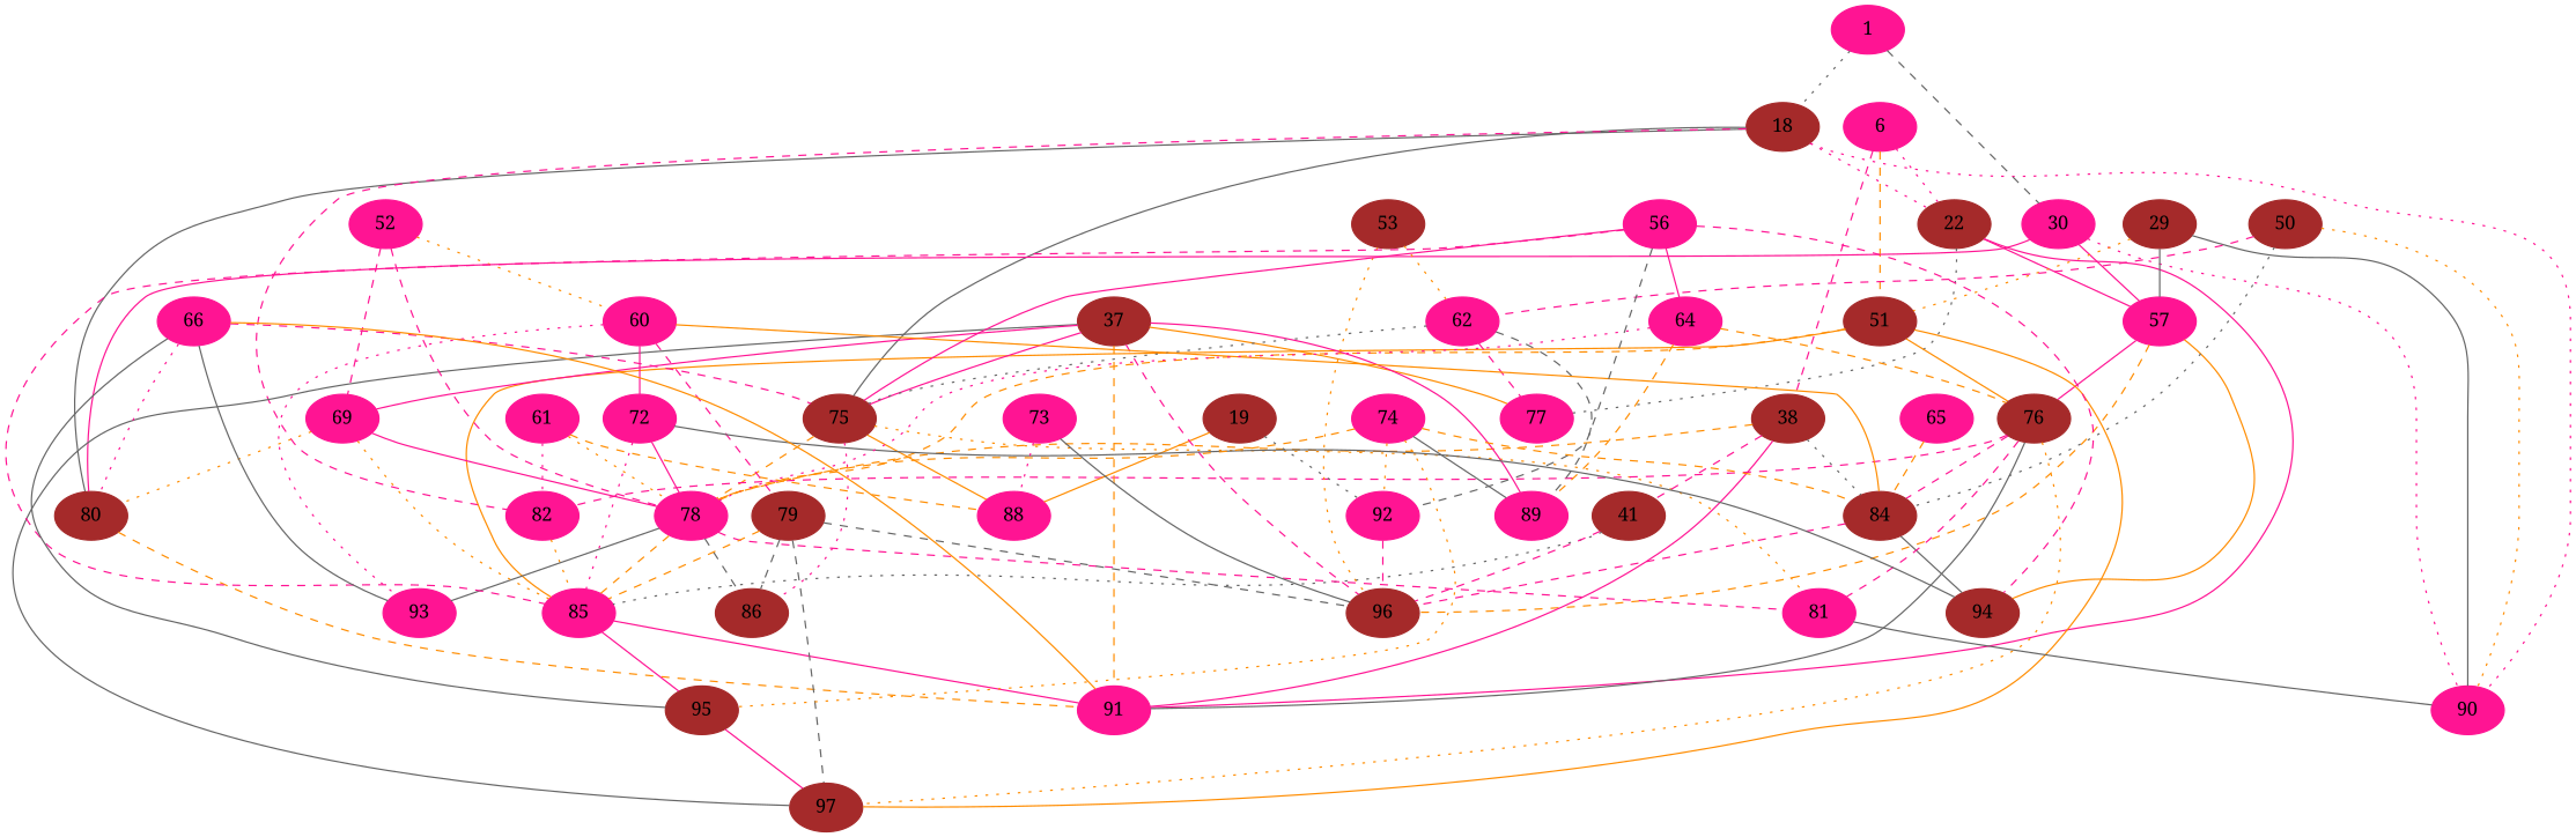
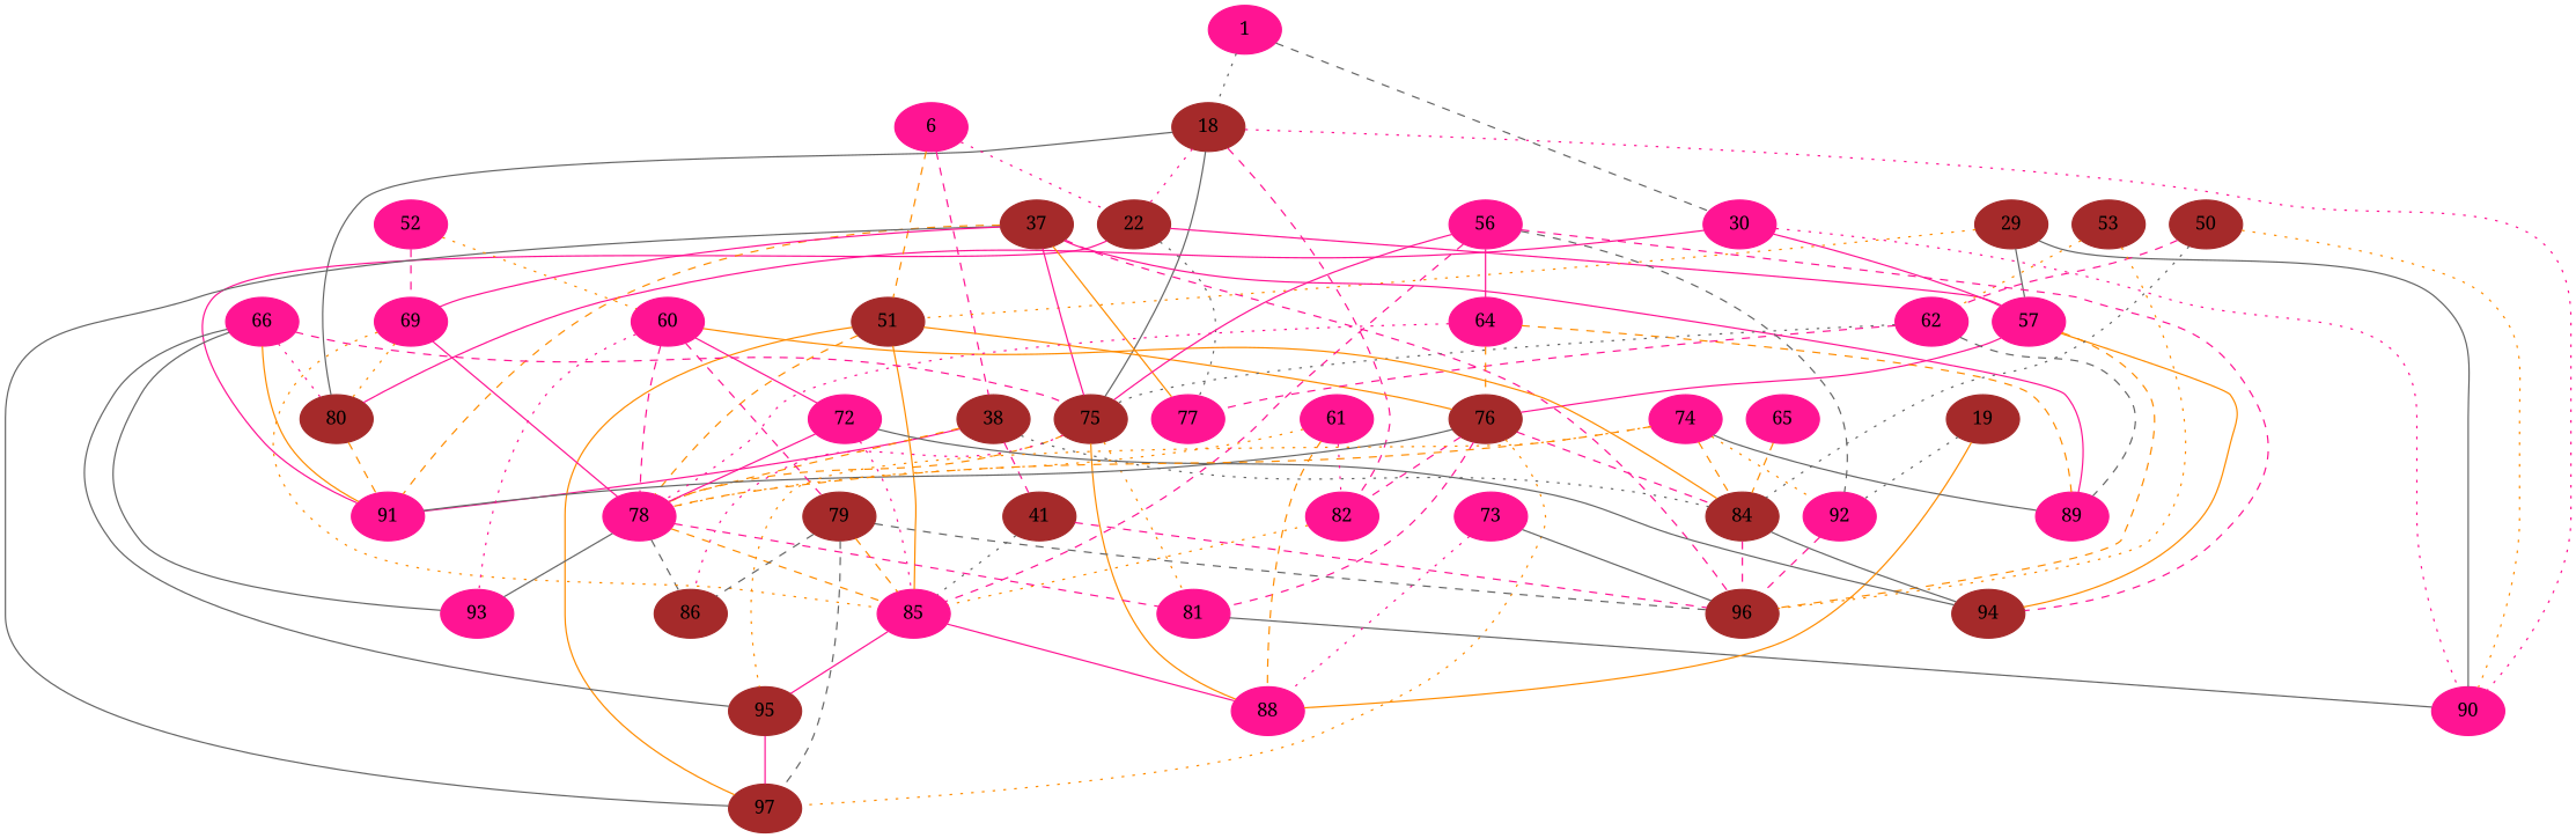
  graph {
    fontname="Noto Serif"
    node [color=deeppink fontname="Noto Serif" style=filled]
    edge [color=deeppink fontname="Noto Serif" style=dashed]
    18 [color=brown]
    1
    30
    22 [color=brown super="+7"]
    75 [color=brown super="+43+47+67"]
    80 [color=brown]
    82
    90
    57 [super="+48"]
    6 [super="+5"]
    38 [color=brown super="+36"]
    51 [color=brown super="+39"]
    77
    91 [super="+87"]
    41 [color=brown super="+4"]
    78 [super="+12+70+46+45"]
    84 [color=brown super="+8+31"]
    97 [color=brown super="+83"]
    85 [super="+24+40+59"]
    76 [color=brown super="+71+21"]
    88
    81 [super="+63"]
    86 [color=brown]
    19 [color=brown]
    92
    96 [color=brown super="+54"]
    94 [color=brown super="+25"]
    29 [color=brown]
    37 [color=brown super="+9+28"]
    69 [super="+14"]
    89
    93
    95 [color=brown]
    50 [color=brown]
    62
    52 [super="+10"]
    60 [super="+17+33"]
    72
    79 [color=brown]
    53 [color=brown]
    56 [super="+35"]
    64 [super="+20"]
    61
    65
    66 [super="+42+55"]
    73
    74 [super="+58"]
    18 -- 22 [style=dotted weight=2]
    18 -- 75 [color=gray40 style=solid]
    18 -- 80 [color=gray40 style=solid]
    18 -- 82
    18 -- 90 [style=dotted]
    1 -- 18 [color=gray40 style=dotted]
    1 -- 30 [color=gray40]
    30 -- 80 [style=solid]
    30 -- 90 [style=dotted]
    30 -- 57 [style=solid]
    22 -- 57 [style=solid weight=2]
    22 -- 77 [color=gray40 style=dotted]
    22 -- 91 [style=solid]
    75 -- 78 [color=darkorange weight=2]
    75 -- 88 [color=darkorange style=solid]
    75 -- 81 [color=darkorange style=dotted]
    75 -- 86 [style=dotted]
    80 -- 91 [color=darkorange weight=2]
    82 -- 85 [color=darkorange style=dotted]
    57 -- 76 [style=solid]
    57 -- 96 [color=darkorange weight=2]
    57 -- 94 [color=darkorange style=solid]
    6 -- 22 [style=dotted]
    6 -- 38
    6 -- 51 [color=darkorange weight=2]
    38 -- 91 [style=solid]
    38 -- 41 [weight=2]
    38 -- 78 [color=darkorange weight=2]
    38 -- 84 [color=gray40 style=dotted weight=2]
    51 -- 78 [color=darkorange weight=2]
    51 -- 97 [color=darkorange style=solid]
    51 -- 85 [color=darkorange style=solid]
    51 -- 76 [color=darkorange style=solid]
    41 -- 85 [color=gray40 style=dotted]
    41 -- 96
    78 -- 85 [color=darkorange]
    78 -- 81
    78 -- 86 [color=gray40]
    78 -- 93 [color=gray40 style=solid weight=2]
    84 -- 96
    84 -- 94 [color=gray40 style=solid]
-   85 -- 91 [style=solid]
+   85 -- 88 [style=solid]
    85 -- 95 [style=solid]
    76 -- 82
    76 -- 91 [color=gray40 style=solid weight=2]
    76 -- 84 [weight=3]
    76 -- 97 [color=darkorange style=dotted]
    76 -- 81
    81 -- 90 [color=gray40 style=solid]
    19 -- 88 [color=darkorange style=solid]
    19 -- 92 [color=gray40 style=dotted]
    92 -- 96
    29 -- 90 [color=gray40 style=solid]
    29 -- 57 [color=gray40 style=solid]
    29 -- 51 [color=darkorange style=dotted]
    37 -- 75 [style=solid weight=2]
    37 -- 77 [color=darkorange style=solid]
    37 -- 91 [color=darkorange weight=2]
    37 -- 97 [color=gray40 style=solid]
    37 -- 96
    37 -- 69 [style=solid]
    37 -- 89 [style=solid]
    69 -- 80 [color=darkorange style=dotted]
    69 -- 78 [style=solid]
    69 -- 85 [color=darkorange style=dotted weight=3]
    95 -- 97 [style=solid]
    50 -- 90 [color=darkorange style=dotted]
    50 -- 84 [color=gray40 style=dotted]
    50 -- 62
    62 -- 75 [color=gray40 style=dotted weight=2]
    62 -- 77
    62 -- 89 [color=gray40]
-   52 -- 78
+   60 -- 78
    52 -- 69 [weight=2]
    52 -- 60 [color=darkorange style=dotted]
    60 -- 84 [color=darkorange style=solid]
    60 -- 93 [style=dotted]
    60 -- 72 [style=solid weight=2]
    60 -- 79 [weight=2]
    72 -- 78 [style=solid weight=2]
    72 -- 85 [style=dotted]
    72 -- 94 [color=gray40 style=solid weight=2]
    79 -- 97 [color=gray40]
    79 -- 85 [color=darkorange]
    79 -- 86 [color=gray40]
    79 -- 96 [color=gray40]
    53 -- 96 [color=darkorange style=dotted]
    53 -- 62 [color=darkorange style=dotted]
    56 -- 75 [style=solid]
    56 -- 85
    56 -- 92 [color=gray40]
    56 -- 94
    56 -- 64 [style=solid weight=2]
    64 -- 78 [style=dotted weight=2]
    64 -- 76 [color=darkorange]
    64 -- 89 [color=darkorange]
    61 -- 82 [style=dotted]
    61 -- 78 [color=darkorange style=dotted weight=2]
    61 -- 88 [color=darkorange]
    65 -- 84 [color=darkorange]
    66 -- 75 [weight=3]
    66 -- 80 [style=dotted]
    66 -- 91 [color=darkorange style=solid]
    66 -- 93 [color=gray40 style=solid]
    66 -- 95 [color=gray40 style=solid]
    73 -- 88 [style=dotted]
    73 -- 96 [color=gray40 style=solid]
    74 -- 78 [color=darkorange]
    74 -- 84 [color=darkorange]
    74 -- 92 [color=darkorange style=dotted]
    74 -- 89 [color=gray40 style=solid]
    74 -- 95 [color=darkorange style=dotted]
  }
